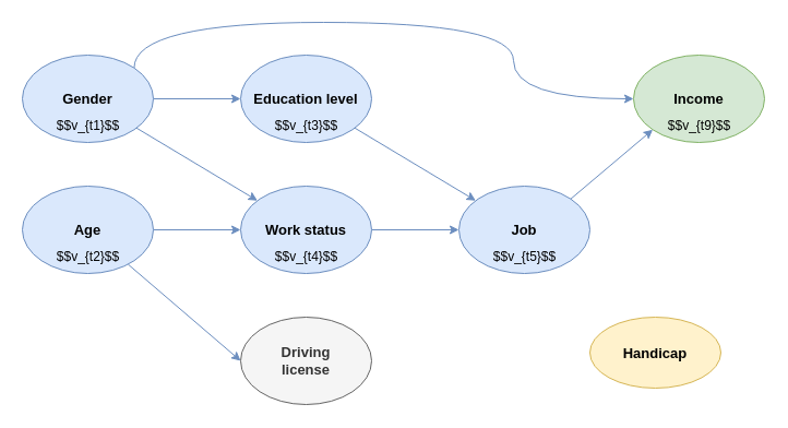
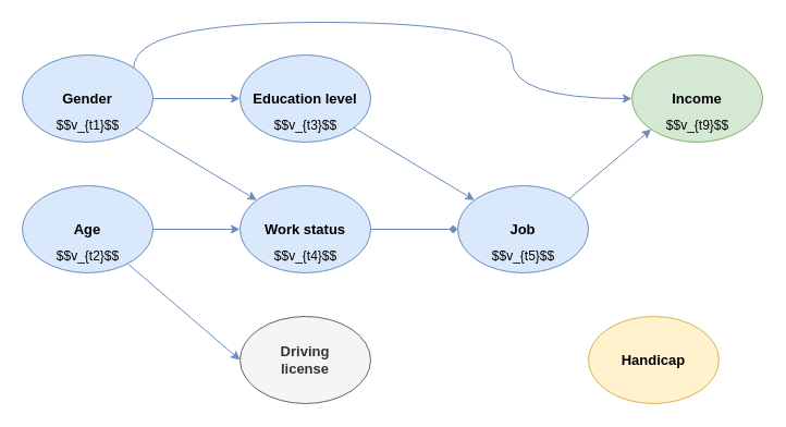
  <mxCell id="0" />
  <mxCell id="1" parent="0" />
  <mxCell id="2" style="rounded=0;orthogonalLoop=1;jettySize=auto;html=1;fillColor=#dae8fc;strokeColor=#6c8ebf;fontStyle=1;fontSize=13;fontColor=#000000;" edge="1" parent="1" source="5" target="11"><mxGeometry relative="1" as="geometry" /></mxCell>
  <mxCell id="3" style="edgeStyle=orthogonalEdgeStyle;rounded=0;orthogonalLoop=1;jettySize=auto;html=1;exitX=1;exitY=0;exitDx=0;exitDy=0;entryX=0;entryY=0.5;entryDx=0;entryDy=0;elbow=vertical;curved=1;fillColor=#dae8fc;strokeColor=#6c8ebf;fontStyle=1;fontSize=13;fontColor=#000000;" edge="1" parent="1" source="5" target="16"><mxGeometry relative="1" as="geometry"><Array as="points"><mxPoint x="122" y="20" /><mxPoint x="470" y="20" /><mxPoint x="470" y="90" /></Array></mxGeometry></mxCell>
  <mxCell id="4" style="edgeStyle=orthogonalEdgeStyle;rounded=0;orthogonalLoop=1;jettySize=auto;html=1;fillColor=#dae8fc;strokeColor=#6c8ebf;fontStyle=1;fontSize=13;fontColor=#000000;" edge="1" parent="1" source="5" target="15"><mxGeometry relative="1" as="geometry" /></mxCell>
  <mxCell id="5" value="Gender" style="ellipse;whiteSpace=wrap;html=1;fillColor=#dae8fc;strokeColor=#6c8ebf;fontStyle=1;fontSize=13;fontColor=#000000;" vertex="1" parent="1"><mxGeometry x="20" y="50" width="120" height="80" as="geometry" /></mxCell>
  <mxCell id="6" value="Job" style="ellipse;whiteSpace=wrap;html=1;fillColor=#dae8fc;strokeColor=#6c8ebf;fontStyle=1;fontSize=13;fontColor=#000000;" vertex="1" parent="1"><mxGeometry x="420" y="170" width="120" height="80" as="geometry" /></mxCell>
  <mxCell id="7" style="rounded=0;orthogonalLoop=1;jettySize=auto;html=1;entryX=0;entryY=0.5;entryDx=0;entryDy=0;fillColor=#dae8fc;strokeColor=#6c8ebf;fontStyle=1;fontSize=13;fontColor=#000000;" edge="1" parent="1" source="9" target="12"><mxGeometry relative="1" as="geometry" /></mxCell>
  <mxCell id="8" style="edgeStyle=orthogonalEdgeStyle;rounded=0;orthogonalLoop=1;jettySize=auto;html=1;fillColor=#dae8fc;strokeColor=#6c8ebf;fontStyle=1;fontSize=13;fontColor=#000000;" edge="1" parent="1" source="9" target="11"><mxGeometry relative="1" as="geometry" /></mxCell>
  <mxCell id="9" value="Age" style="ellipse;whiteSpace=wrap;html=1;fillColor=#dae8fc;strokeColor=#6c8ebf;fontStyle=1;fontSize=13;fontColor=#000000;" vertex="1" parent="1"><mxGeometry x="20" y="170" width="120" height="80" as="geometry" /></mxCell>
- <mxCell id="10" style="rounded=0;orthogonalLoop=1;jettySize=auto;html=1;exitX=1;exitY=0.5;exitDx=0;exitDy=0;fillColor=#dae8fc;strokeColor=#6c8ebf;fontStyle=1;fontSize=13;fontColor=#000000;" edge="1" parent="1" source="11" target="6"><mxGeometry relative="1" as="geometry" /></mxCell>
+ <mxCell id="10" style="rounded=0;orthogonalLoop=1;jettySize=auto;html=1;exitX=1;exitY=0.5;exitDx=0;exitDy=0;fillColor=#dae8fc;strokeColor=#6c8ebf;fontStyle=1;fontSize=13;fontColor=#000000;endArrow=diamond;" edge="1" parent="1" source="11" target="6"><mxGeometry relative="1" as="geometry" /></mxCell>
  <mxCell id="11" value="Work status" style="ellipse;whiteSpace=wrap;html=1;fillColor=#dae8fc;strokeColor=#6c8ebf;fontStyle=1;fontSize=13;fontColor=#000000;" vertex="1" parent="1"><mxGeometry x="220" y="170" width="120" height="80" as="geometry" /></mxCell>
  <mxCell id="12" value="Driving&lt;br style=&quot;font-size: 13px;&quot;&gt;license" style="ellipse;whiteSpace=wrap;html=1;fillColor=#f5f5f5;strokeColor=#666666;fontStyle=1;fontSize=13;fontColor=#333333;" vertex="1" parent="1"><mxGeometry x="220" y="290" width="120" height="80" as="geometry" /></mxCell>
  <mxCell id="13" style="rounded=0;orthogonalLoop=1;jettySize=auto;html=1;fillColor=#dae8fc;strokeColor=#6c8ebf;fontStyle=1;fontSize=13;fontColor=#000000;" edge="1" parent="1" source="15" target="6"><mxGeometry relative="1" as="geometry" /></mxCell>
  <mxCell id="14" style="rounded=0;orthogonalLoop=1;jettySize=auto;html=1;entryX=0;entryY=1;entryDx=0;entryDy=0;exitX=1;exitY=0;exitDx=0;exitDy=0;fillColor=#dae8fc;strokeColor=#6c8ebf;fontStyle=1;fontSize=13;fontColor=#000000;" edge="1" parent="1" source="6" target="16"><mxGeometry relative="1" as="geometry" /></mxCell>
  <mxCell id="15" value="Education level" style="ellipse;whiteSpace=wrap;html=1;fillColor=#dae8fc;strokeColor=#6c8ebf;fontStyle=1;fontSize=13;fontColor=#000000;" vertex="1" parent="1"><mxGeometry x="220" y="50" width="120" height="80" as="geometry" /></mxCell>
  <mxCell id="16" value="&lt;font&gt;Income&lt;/font&gt;" style="ellipse;whiteSpace=wrap;html=1;fillColor=#d5e8d4;strokeColor=#82b366;fontStyle=1;fontSize=13;" vertex="1" parent="1"><mxGeometry x="580" y="50" width="120" height="80" as="geometry" /></mxCell>
- <mxCell id="17" value="Handicap" style="ellipse;whiteSpace=wrap;html=1;fillColor=#fff2cc;strokeColor=#d6b656;fontStyle=1;fontSize=13;fontColor=#000000;" vertex="1" parent="1"><mxGeometry x="540" y="290" width="120" height="65" as="geometry" /></mxCell>
+ <mxCell id="17" value="Handicap" style="ellipse;whiteSpace=wrap;html=1;fillColor=#fff2cc;strokeColor=#d6b656;fontStyle=1;fontSize=13;fontColor=#000000;" vertex="1" parent="1"><mxGeometry x="540" y="290" width="120" height="80" as="geometry" /></mxCell>
  <mxCell id="18" value="$$v_{t1}$$" style="text;html=1;align=center;verticalAlign=middle;resizable=0;points=[];autosize=1;strokeColor=none;fillColor=none;" vertex="1" parent="1"><mxGeometry x="40" y="100" width="80" height="30" as="geometry" /></mxCell>
  <mxCell id="19" value="$$v_{t2}$$" style="text;html=1;align=center;verticalAlign=middle;resizable=0;points=[];autosize=1;strokeColor=none;fillColor=none;" vertex="1" parent="1"><mxGeometry x="40" y="220" width="80" height="30" as="geometry" /></mxCell>
  <mxCell id="20" value="$$v_{t3}$$" style="text;html=1;align=center;verticalAlign=middle;resizable=0;points=[];autosize=1;strokeColor=none;fillColor=none;" vertex="1" parent="1"><mxGeometry x="240" y="100" width="80" height="30" as="geometry" /></mxCell>
  <mxCell id="21" value="$$v_{t4}$$" style="text;html=1;align=center;verticalAlign=middle;resizable=0;points=[];autosize=1;strokeColor=none;fillColor=none;" vertex="1" parent="1"><mxGeometry x="240" y="220" width="80" height="30" as="geometry" /></mxCell>
  <mxCell id="22" value="$$v_{t5}$$" style="text;html=1;align=center;verticalAlign=middle;resizable=0;points=[];autosize=1;strokeColor=none;fillColor=none;" vertex="1" parent="1"><mxGeometry x="440" y="220" width="80" height="30" as="geometry" /></mxCell>
  <mxCell id="23" value="$$v_{t9}$$" style="text;html=1;align=center;verticalAlign=middle;resizable=0;points=[];autosize=1;strokeColor=none;fillColor=none;" vertex="1" parent="1"><mxGeometry x="600" y="100" width="80" height="30" as="geometry" /></mxCell>
